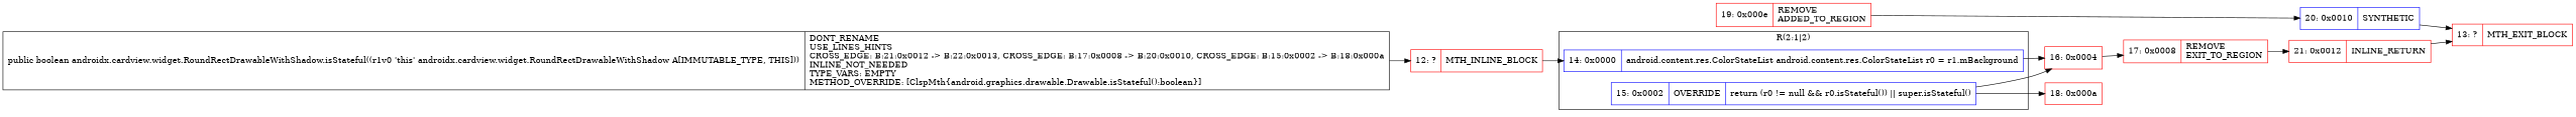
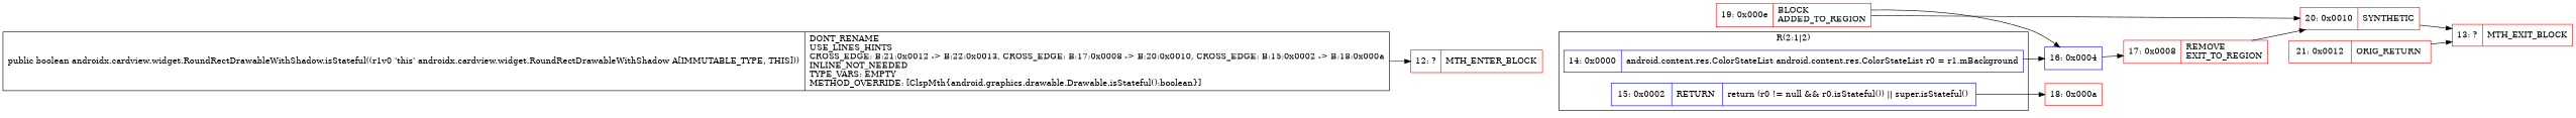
  digraph {
    rankdir=LR
    node [color=red shape=record]
    n1 [color=blue label="{14\:\ 0x0000|android.content.res.ColorStateList android.content.res.ColorStateList r0 = r1.mBackground\l}"]
-   n2 [color=blue label="{15\:\ 0x0002|OVERRIDE\l|return (r0 != null && r0.isStateful()) \|\| super.isStateful()\l}"]
-   n3 [label="{16\:\ 0x0004}"]
+   n2 [color=blue label="{15\:\ 0x0002|RETURN\l|return (r0 != null && r0.isStateful()) \|\| super.isStateful()\l}"]
+   n3 [color=blue label="{16\:\ 0x0004}"]
    n4 [label="{18\:\ 0x000a}"]
    n5 [label="{17\:\ 0x0008|REMOVE\lEXIT_TO_REGION\l}"]
-   n6 [label="{12\:\ ?|MTH_INLINE_BLOCK\l}"]
-   n7 [color=blue label="{20\:\ 0x0010|SYNTHETIC\l}"]
+   n6 [label="{12\:\ ?|MTH_ENTER_BLOCK\l}"]
+   n7 [label="{20\:\ 0x0010|SYNTHETIC\l}"]
    n8 [label="{13\:\ ?|MTH_EXIT_BLOCK\l}"]
-   n9 [label="{19\:\ 0x000e|REMOVE\lADDED_TO_REGION\l}"]
-   n10 [label="{21\:\ 0x0012|INLINE_RETURN\l}"]
+   n9 [label="{19\:\ 0x000e|BLOCK\lADDED_TO_REGION\l}"]
+   n10 [label="{21\:\ 0x0012|ORIG_RETURN\l}"]
    n11 [label="{public boolean androidx.cardview.widget.RoundRectDrawableWithShadow.isStateful((r1v0 'this' androidx.cardview.widget.RoundRectDrawableWithShadow A[IMMUTABLE_TYPE, THIS]))  | DONT_RENAME\lUSE_LINES_HINTS\lCROSS_EDGE: B:21:0x0012 \-\> B:22:0x0013, CROSS_EDGE: B:17:0x0008 \-\> B:20:0x0010, CROSS_EDGE: B:15:0x0002 \-\> B:18:0x000a\lINLINE_NOT_NEEDED\lTYPE_VARS: EMPTY\lMETHOD_OVERRIDE: [ClspMth\{android.graphics.drawable.Drawable.isStateful():boolean\}]\l}" color=""]
    subgraph cluster_1 {
      label="R(2:1|2)"
      n1
      n2
    }
    n1 -> n3
-   n2 -> n3
+   n9 -> n3
    n2 -> n4
    n3 -> n5
-   n5 -> n10
-   n6 -> n1
+   n5 -> n7
    n7 -> n8
    n9 -> n7
    n10 -> n8
    n11 -> n6
  }
